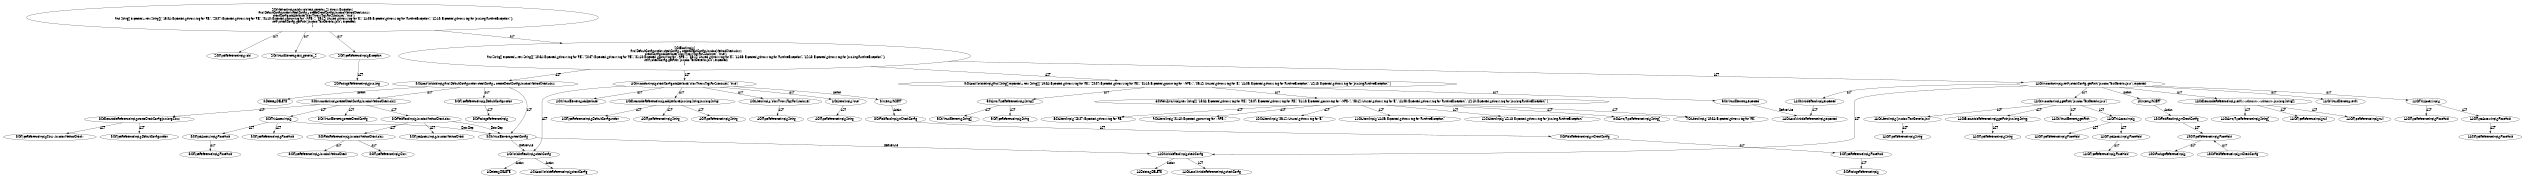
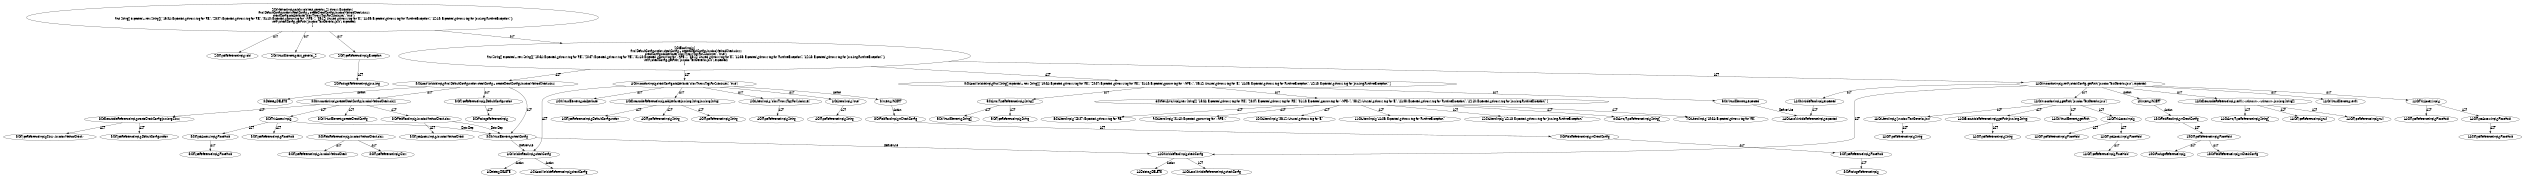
  digraph {
    fontname=Lato
    node [fontname=Lato shape=ellipse]
    edge [fontname=Lato]
    n1 [label="2:CtTypeReferenceImpl@void"]
    n2 [label="2:CtVirtualElement@test_generics_2"]
    n3 [label="2:CtTypeReferenceImpl@Exception"]
    n4 [label="2:CtPackageReferenceImpl@java.lang"]
    n5 [label="3:CtTypeReferenceImpl@DefaultConfiguration"]
    n6 [label="3:CtPackageReferenceImpl@"]
    n7 [label="3:CtExecutableReferenceImpl@createCheckConfig(java.lang.Class)"]
    n8 [label="3:CtTypeReferenceImpl@DefaultConfiguration"]
    n9 [label="3:CtTypeReferenceImpl@Class<JavadocMethodCheck>"]
    n10 [label="3:CtVirtualElement@createCheckConfig"]
    n11 [label="3:CtTypeAccessImpl@PlaceHold"]
    n12 [label="3:CtTypeReferenceImpl@PlaceHold"]
    n13 [label="3:CtThisAccessImpl@"]
    n14 [label="3:CtTypeReferenceImpl@PlaceHold"]
    n15 [label="3:CtVirtualElement@checkConfig"]
    n16 [label="4:CtVariableReadImpl@checkConfig"]
    n17 [label="14:CtVariableReadImpl@checkConfig"]
    n18 [label="3:CtFieldReferenceImpl@JavadocMethodCheck.class"]
    n19 [label="3:CtTypeReferenceImpl@JavadocMethodCheck"]
    n20 [label="3:CtTypeReferenceImpl@Class"]
    n21 [label="3:CtFieldReadImpl@JavadocMethodCheck.class"]
    n22 [label="3:CtTypeAccessImpl@JavadocMethodCheck"]
    n23 [label="3:CtInvocationImpl@createCheckConfig(JavadocMethodCheck.class)"]
    n24 [label="4:CtLocalVariableReferenceImpl@checkConfig"]
    n25 [label="4:Delete@DELETE"]
    n26 [label="14:CtLocalVariableReferenceImpl@checkConfig"]
    n27 [label="14:Delete@DELETE"]
    n28 [label="3:CtLocalVariableImpl@final DefaultConfiguration checkConfig = createCheckConfig(JavadocMethodCheck.class)"]
    n29 [label="3:Delete@DELETE"]
    n30 [label="4:CtExecutableReferenceImpl@addAttribute(java.lang.String,java.lang.String)"]
    n31 [label="4:CtTypeReferenceImpl@DefaultConfiguration"]
    n32 [label="4:CtTypeReferenceImpl@String"]
    n33 [label="4:CtTypeReferenceImpl@String"]
    n34 [label="4:CtVirtualElement@addAttribute"]
    n35 [label="4:CtLiteralImpl@\"allowThrowsTagsForSubclasses\""]
    n36 [label="4:CtTypeReferenceImpl@String"]
    n37 [label="4:CtLiteralImpl@\"true\""]
    n38 [label="4:CtTypeReferenceImpl@String"]
    n39 [label="4:CtInvocationImpl@checkConfig.addAttribute(\"allowThrowsTagsForSubclasses\", \"true\")"]
    n40 [label="3:Insert@INSERT"]
    n41 [label="3:CtFieldReadImpl@mCheckConfig"]
    n42 [label="5:CtVirtualElement@String[]"]
    n43 [label="5:CtArrayTypeReferenceImpl@String[]"]
    n44 [label="5:CtTypeReferenceImpl@String"]
    n45 [label="6:CtNewArrayImpl@new String[]\{ \"15:34: Expected @throws tag for 'RE'.\", \"23:37: Expected @throws tag for 'RE'.\", \"31:13: Expected @param tag for '<NPE>'.\", \"38:12: Unused @throws tag for 'E'.\", \"41:38: Expected @throws tag for 'RuntimeException'.\", \"42:13: Expected @throws tag for 'java.lang.RuntimeException'.\" \}"]
    n46 [label="6:CtArrayTypeReferenceImpl@String[]"]
    n47 [label="7:CtLiteralImpl@\"15:34: Expected @throws tag for 'RE'.\""]
    n48 [label="8:CtLiteralImpl@\"23:37: Expected @throws tag for 'RE'.\""]
    n49 [label="9:CtLiteralImpl@\"31:13: Expected @param tag for '<NPE>'.\""]
    n50 [label="10:CtLiteralImpl@\"38:12: Unused @throws tag for 'E'.\""]
    n51 [label="11:CtLiteralImpl@\"41:38: Expected @throws tag for 'RuntimeException'.\""]
    n52 [label="12:CtLiteralImpl@\"42:13: Expected @throws tag for 'java.lang.RuntimeException'.\""]
    n53 [label="5:CtVirtualElement@expected"]
    n54 [label="14:CtLocalVariableReferenceImpl@expected"]
    n55 [label="14:CtVariableReadImpl@expected"]
    n56 [label="5:CtLocalVariableImpl@final String[] expected = new String[]\{ \"15:34: Expected @throws tag for 'RE'.\", \"23:37: Expected @throws tag for 'RE'.\", \"31:13: Expected @param tag for '<NPE>'.\", \"38:12: Unused @throws tag for 'E'.\", \"41:38: Expected @throws tag for 'RuntimeException'.\", \"42:13: Expected @throws tag for 'java.lang.RuntimeException'.\" \}"]
    n57 [label="14:CtExecutableReferenceImpl@verify(<unknown>,<unknown>,java.lang.String[])"]
    n58 [label="14:CtTypeReferenceImpl@null"]
    n59 [label="14:CtTypeReferenceImpl@null"]
    n60 [label="14:CtArrayTypeReferenceImpl@String[]"]
    n61 [label="14:CtVirtualElement@verify"]
    n62 [label="14:CtTypeAccessImpl@PlaceHold"]
    n63 [label="14:CtTypeReferenceImpl@PlaceHold"]
    n64 [label="14:CtThisAccessImpl@"]
    n65 [label="14:CtTypeReferenceImpl@PlaceHold"]
    n66 [label="14:CtExecutableReferenceImpl@getPath(java.lang.String)"]
    n67 [label="14:CtTypeReferenceImpl@String"]
    n68 [label="14:CtVirtualElement@getPath"]
    n69 [label="14:CtTypeAccessImpl@PlaceHold"]
    n70 [label="14:CtTypeReferenceImpl@PlaceHold"]
    n71 [label="14:CtThisAccessImpl@"]
    n72 [label="14:CtTypeReferenceImpl@PlaceHold"]
    n73 [label="14:CtLiteralImpl@\"javadoc/TestGenerics.java\""]
    n74 [label="14:CtTypeReferenceImpl@String"]
    n75 [label="14:CtInvocationImpl@getPath(\"javadoc/TestGenerics.java\")"]
    n76 [label="14:CtInvocationImpl@verify(checkConfig, getPath(\"javadoc/TestGenerics.java\"), expected)"]
    n77 [label="13:Insert@INSERT"]
    n78 [label="13:CtFieldReadImpl@mCheckConfig"]
    n79 [label="2:CtBlockImpl@\{\n    final DefaultConfiguration checkConfig = createCheckConfig(JavadocMethodCheck.class);\n    checkConfig.addAttribute(\"allowThrowsTagsForSubclasses\", \"true\");\n    final String[] expected = new String[]\{ \"15:34: Expected @throws tag for 'RE'.\", \"23:37: Expected @throws tag for 'RE'.\", \"31:13: Expected @param tag for '<NPE>'.\", \"38:12: Unused @throws tag for 'E'.\", \"41:38: Expected @throws tag for 'RuntimeException'.\", \"42:13: Expected @throws tag for 'java.lang.RuntimeException'.\" \};\n    verify(checkConfig, getPath(\"javadoc/TestGenerics.java\"), expected);\n\}"]
    n80 [label="2:CtMethodImpl@public void test_generics_2() throws Exception \{\n    final DefaultConfiguration checkConfig = createCheckConfig(JavadocMethodCheck.class);\n    checkConfig.addAttribute(\"allowThrowsTagsForSubclasses\", \"true\");\n    final String[] expected = new String[]\{ \"15:34: Expected @throws tag for 'RE'.\", \"23:37: Expected @throws tag for 'RE'.\", \"31:13: Expected @param tag for '<NPE>'.\", \"38:12: Unused @throws tag for 'E'.\", \"41:38: Expected @throws tag for 'RuntimeException'.\", \"42:13: Expected @throws tag for 'java.lang.RuntimeException'.\" \};\n    verify(checkConfig, getPath(\"javadoc/TestGenerics.java\"), expected);\n\}"]
    n81 [label="3:CtFieldReferenceImpl@mCheckConfig"]
    n82 [label="3:CtPackageReferenceImpl@"]
    n83 [label="3:CtTypeReferenceImpl@PlaceHold"]
    n84 [label="13:CtTypeReferenceImpl@PlaceHold"]
    n85 [label="13:CtPackageReferenceImpl@"]
    n86 [label="13:CtFieldReferenceImpl@mCheckConfig"]
    n3 -> n4 [label=AST]
    n5 -> n6 [label=AST]
    n7 -> n8 [label=AST]
    n7 -> n9 [label=AST]
    n11 -> n12 [label=AST]
    n13 -> n11 [label=AST]
    n13 -> n14 [label=AST]
    n13 -> n15 [label="Data Dep"]
    n15 -> n16 [label="Define-Use"]
    n15 -> n17 [label="Define-Use"]
    n16 -> n24 [label=Action]
    n16 -> n25 [label=Action]
    n17 -> n26 [label=AST]
    n17 -> n27 [label=Action]
    n18 -> n19 [label=AST]
    n18 -> n20 [label=AST]
    n21 -> n15 [label="Data Dep"]
-   n21 -> n18 [label=AST]
    n21 -> n22 [label=AST]
    n23 -> n7 [label=AST]
    n23 -> n10 [label=AST]
    n23 -> n13 [label=AST]
    n23 -> n21 [label=AST]
    n28 -> n5 [label=AST]
    n28 -> n15 [label=AST]
    n28 -> n23 [label=AST]
    n28 -> n29 [label=Action]
    n30 -> n31 [label=AST]
    n30 -> n32 [label=AST]
    n30 -> n33 [label=AST]
    n35 -> n36 [label=AST]
    n37 -> n38 [label=AST]
    n39 -> n16 [label=AST]
    n39 -> n30 [label=AST]
    n39 -> n34 [label=AST]
    n39 -> n35 [label=AST]
    n39 -> n37 [label=AST]
    n39 -> n40 [label=Action]
    n40 -> n41 [label=Action]
    n41 -> n81 [label=AST]
    n43 -> n42 [label=AST]
    n43 -> n44 [label=AST]
    n45 -> n46 [label=AST]
    n45 -> n47 [label=AST]
    n45 -> n48 [label=AST]
    n45 -> n49 [label=AST]
    n45 -> n50 [label=AST]
    n45 -> n51 [label=AST]
    n45 -> n52 [label=AST]
    n53 -> n54 [label="Define-Use"]
    n55 -> n54 [label=AST]
    n56 -> n43 [label=AST]
    n56 -> n45 [label=AST]
    n56 -> n53 [label=AST]
    n57 -> n58 [label=AST]
    n57 -> n59 [label=AST]
    n57 -> n60 [label=AST]
    n62 -> n63 [label=AST]
    n64 -> n62 [label=AST]
    n64 -> n65 [label=AST]
    n66 -> n67 [label=AST]
    n69 -> n70 [label=AST]
    n71 -> n69 [label=AST]
    n71 -> n72 [label=AST]
    n73 -> n74 [label=AST]
    n75 -> n66 [label=AST]
    n75 -> n68 [label=AST]
    n75 -> n71 [label=AST]
    n75 -> n73 [label=AST]
    n76 -> n17 [label=AST]
    n76 -> n55 [label=AST]
    n76 -> n57 [label=AST]
    n76 -> n61 [label=AST]
    n76 -> n64 [label=AST]
    n76 -> n75 [label=AST]
    n76 -> n77 [label=Action]
    n77 -> n78 [label=Action]
    n78 -> n84 [label=AST]
    n79 -> n28 [label=AST]
    n79 -> n39 [label=AST]
    n79 -> n56 [label=AST]
    n79 -> n76 [label=AST]
    n80 -> n1 [label=AST]
    n80 -> n2 [label=AST]
    n80 -> n3 [label=AST]
    n80 -> n79 [label=AST]
    n81 -> n83 [label=AST]
    n83 -> n82 [label=AST]
    n84 -> n85 [label=AST]
-   n86 -> n84 [label=AST]
+   n84 -> n86 [label=AST]
  }
